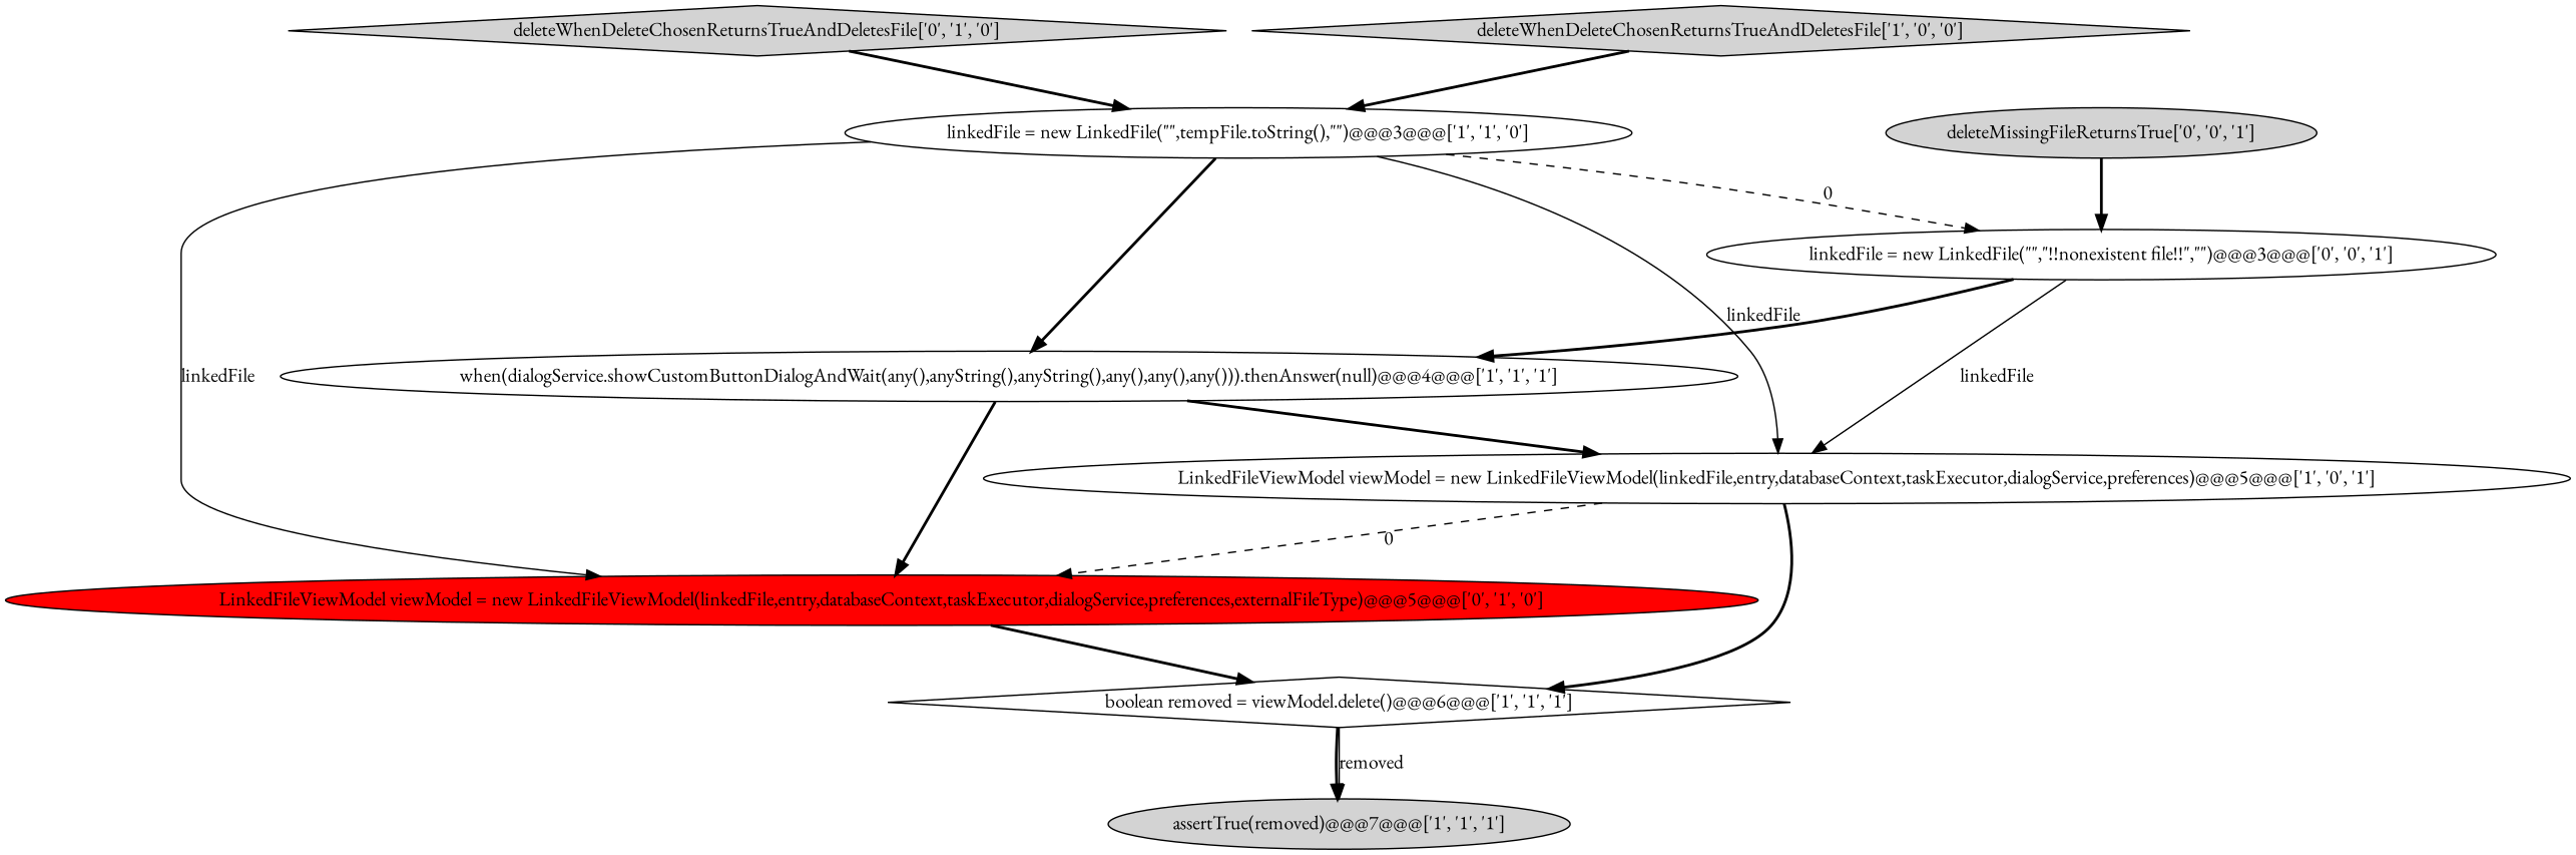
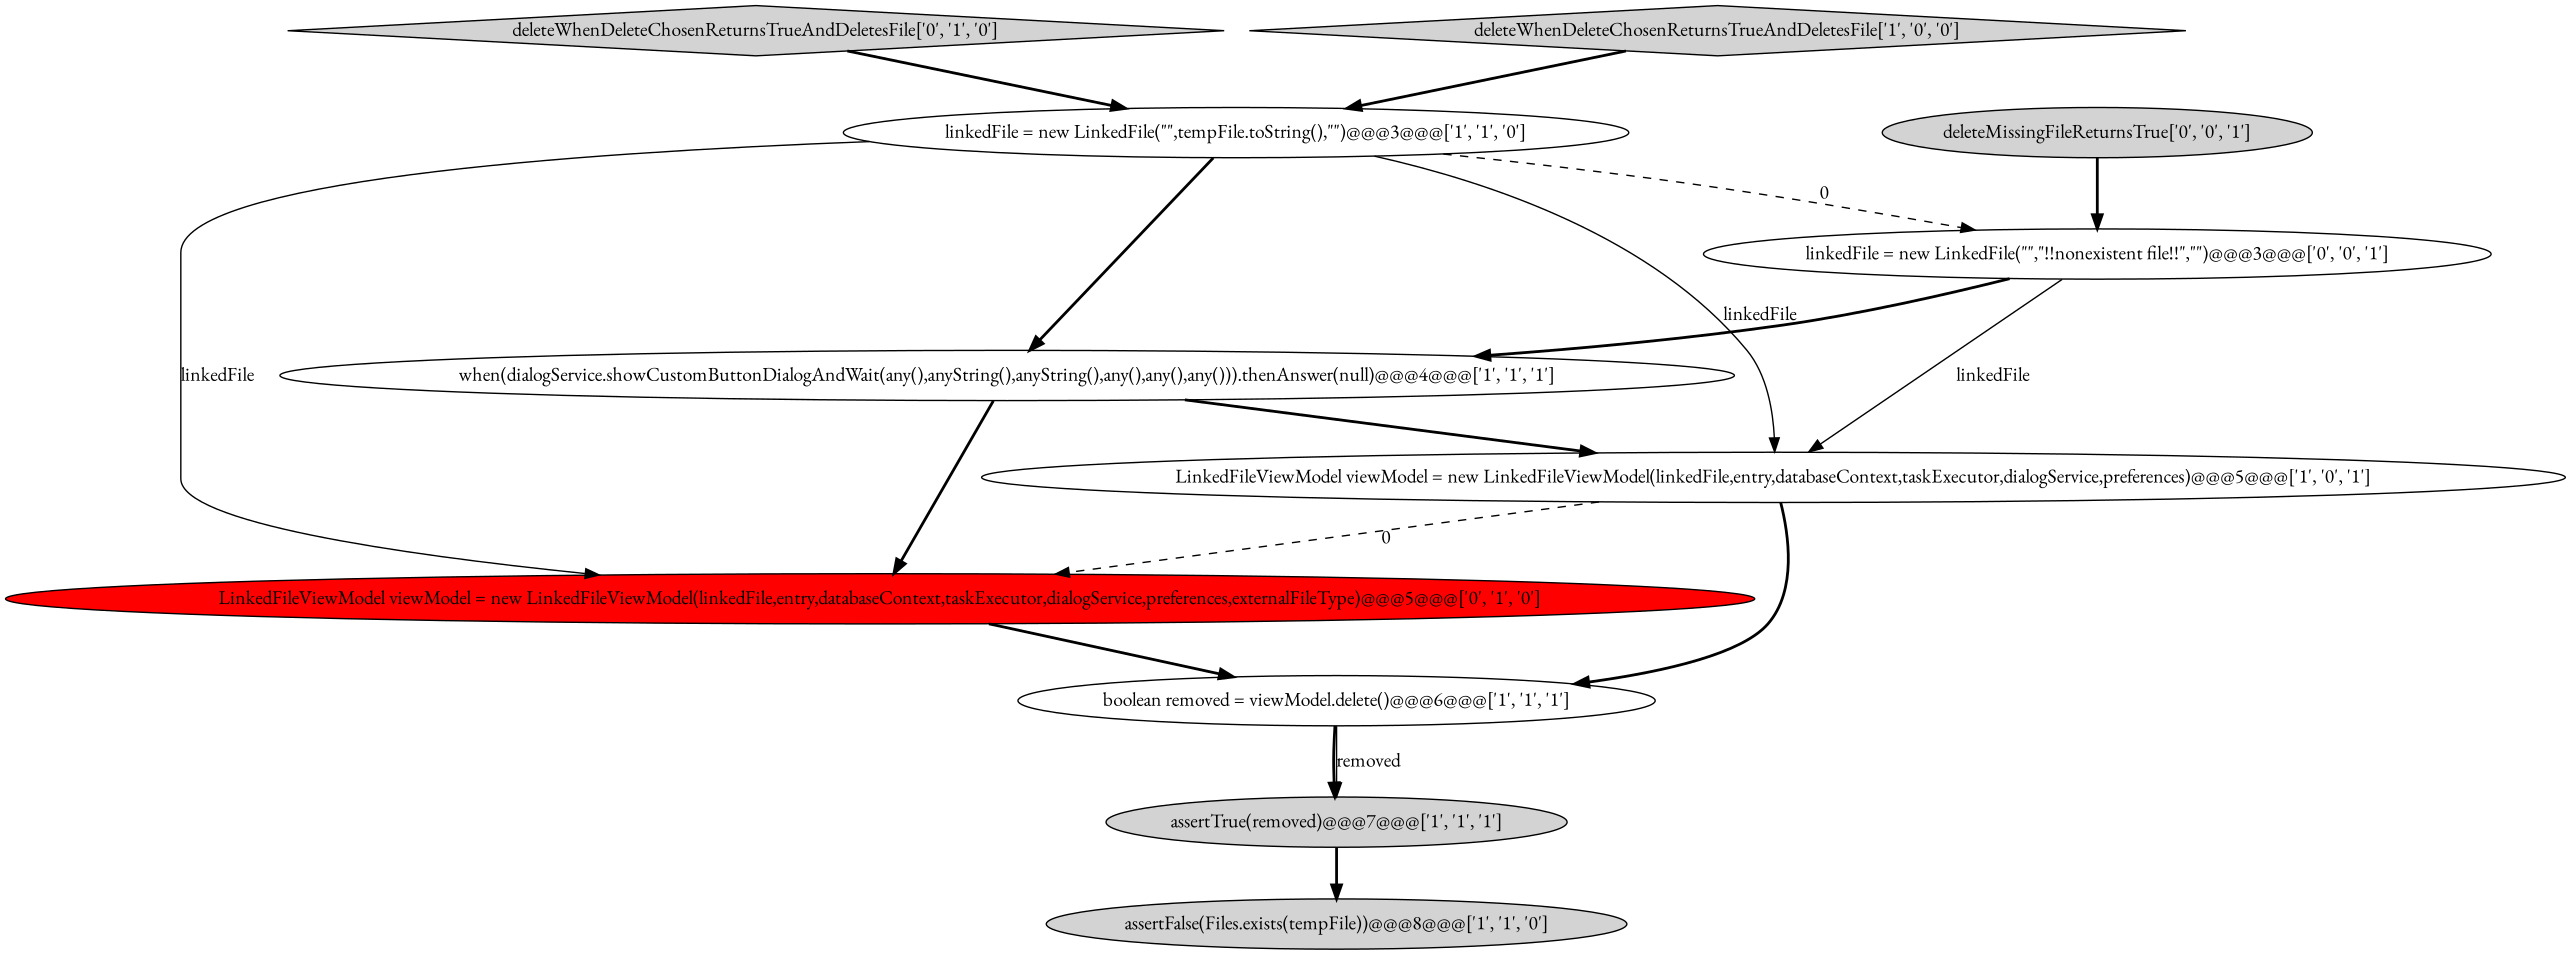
  digraph {
    fontname="EB Garamond"
    node [fillcolor=lightgray fontname="EB Garamond" shape=ellipse style=filled]
    edge [fontname="EB Garamond" style=bold]
    n1 [label="deleteWhenDeleteChosenReturnsTrueAndDeletesFile['0', '1', '0']" shape=diamond]
    n2 [fillcolor=white label="linkedFile = new LinkedFile(\"\",tempFile.toString(),\"\")@@@3@@@['1', '1', '0']"]
    n3 [fillcolor=red label="LinkedFileViewModel viewModel = new LinkedFileViewModel(linkedFile,entry,databaseContext,taskExecutor,dialogService,preferences,externalFileType)@@@5@@@['0', '1', '0']"]
    n4 [fillcolor=white label="when(dialogService.showCustomButtonDialogAndWait(any(),anyString(),anyString(),any(),any(),any())).thenAnswer(null)@@@4@@@['1', '1', '1']"]
    n5 [fillcolor=white label="LinkedFileViewModel viewModel = new LinkedFileViewModel(linkedFile,entry,databaseContext,taskExecutor,dialogService,preferences)@@@5@@@['1', '0', '1']"]
    n6 [fillcolor=white label="linkedFile = new LinkedFile(\"\",\"!!nonexistent file!!\",\"\")@@@3@@@['0', '0', '1']"]
-   n8 [fillcolor=white label="boolean removed = viewModel.delete()@@@6@@@['1', '1', '1']" shape=diamond]
+   n7 [label="assertFalse(Files.exists(tempFile))@@@8@@@['1', '1', '0']"]
+   n8 [fillcolor=white label="boolean removed = viewModel.delete()@@@6@@@['1', '1', '1']"]
    n9 [label="assertTrue(removed)@@@7@@@['1', '1', '1']"]
    n10 [label="deleteWhenDeleteChosenReturnsTrueAndDeletesFile['1', '0', '0']" shape=diamond]
    n11 [label="deleteMissingFileReturnsTrue['0', '0', '1']"]
    n1 -> n2
    n2 -> n3 [label=linkedFile style=solid]
    n2 -> n4
    n2 -> n5 [label=linkedFile style=solid]
    n2 -> n6 [label=0 style=dashed]
    n3 -> n8
    n4 -> n3
    n4 -> n5
    n5 -> n3 [label=0 style=dashed]
    n5 -> n8
    n6 -> n4
    n6 -> n5 [label=linkedFile style=solid]
    n8 -> n9
    n8 -> n9 [label=removed style=solid]
+   n9 -> n7
    n10 -> n2
    n11 -> n6
  }
